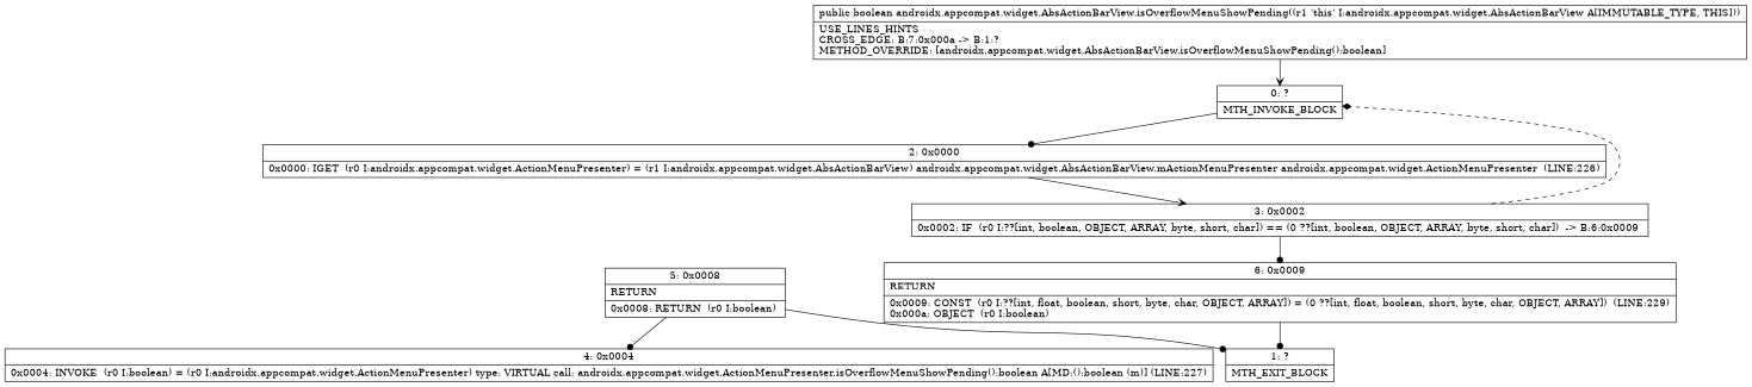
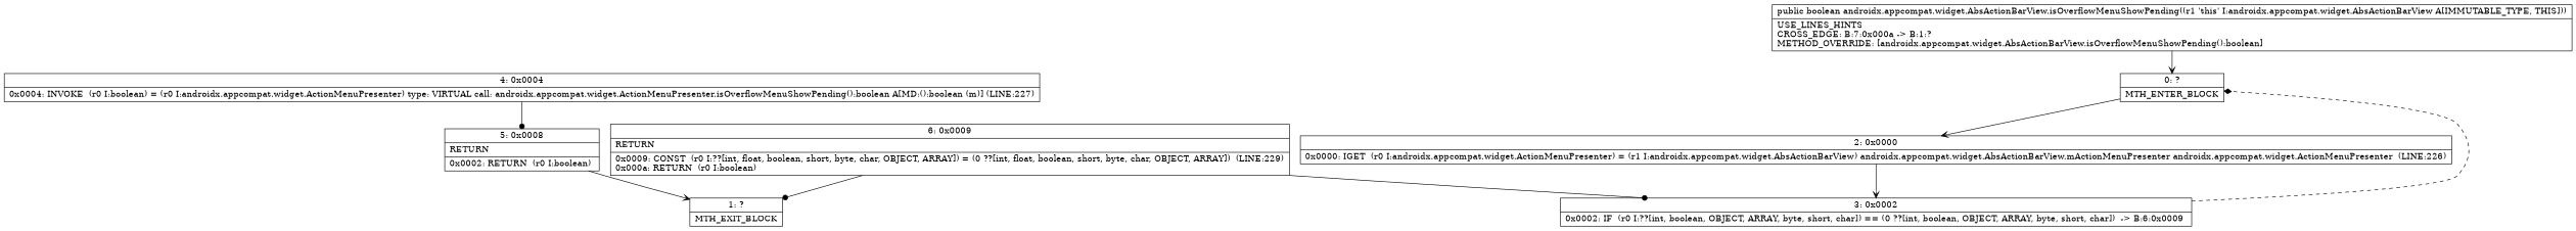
  digraph {
    node [shape=record]
    edge [arrowhead=vee]
-   n1 [label="{0\:\ ?|MTH_INVOKE_BLOCK\l}"]
+   n1 [label="{0\:\ ?|MTH_ENTER_BLOCK\l}"]
    n2 [label="{2\:\ 0x0000|0x0000: IGET  (r0 I:androidx.appcompat.widget.ActionMenuPresenter) = (r1 I:androidx.appcompat.widget.AbsActionBarView) androidx.appcompat.widget.AbsActionBarView.mActionMenuPresenter androidx.appcompat.widget.ActionMenuPresenter  (LINE:226)\l}"]
    n3 [label="{3\:\ 0x0002|0x0002: IF  (r0 I:??[int, boolean, OBJECT, ARRAY, byte, short, char]) == (0 ??[int, boolean, OBJECT, ARRAY, byte, short, char])  \-\> B:6:0x0009 \l}"]
-   n4 [label="{6\:\ 0x0009|RETURN\l|0x0009: CONST  (r0 I:??[int, float, boolean, short, byte, char, OBJECT, ARRAY]) = (0 ??[int, float, boolean, short, byte, char, OBJECT, ARRAY])  (LINE:229)\l0x000a: OBJECT  (r0 I:boolean) \l}"]
+   n4 [label="{6\:\ 0x0009|RETURN\l|0x0009: CONST  (r0 I:??[int, float, boolean, short, byte, char, OBJECT, ARRAY]) = (0 ??[int, float, boolean, short, byte, char, OBJECT, ARRAY])  (LINE:229)\l0x000a: RETURN  (r0 I:boolean) \l}"]
    n5 [label="{4\:\ 0x0004|0x0004: INVOKE  (r0 I:boolean) = (r0 I:androidx.appcompat.widget.ActionMenuPresenter) type: VIRTUAL call: androidx.appcompat.widget.ActionMenuPresenter.isOverflowMenuShowPending():boolean A[MD:():boolean (m)] (LINE:227)\l}"]
-   n6 [label="{5\:\ 0x0008|RETURN\l|0x0008: RETURN  (r0 I:boolean) \l}"]
+   n6 [label="{5\:\ 0x0008|RETURN\l|0x0002: RETURN  (r0 I:boolean) \l}"]
    n7 [label="{1\:\ ?|MTH_EXIT_BLOCK\l}"]
    n8 [label="{public boolean androidx.appcompat.widget.AbsActionBarView.isOverflowMenuShowPending((r1 'this' I:androidx.appcompat.widget.AbsActionBarView A[IMMUTABLE_TYPE, THIS]))  | USE_LINES_HINTS\lCROSS_EDGE: B:7:0x000a \-\> B:1:?\lMETHOD_OVERRIDE: [androidx.appcompat.widget.AbsActionBarView.isOverflowMenuShowPending():boolean]\l}"]
-   n1 -> n2 [arrowhead=dot]
+   n1 -> n2
    n2 -> n3
    n3 -> n1 [arrowhead=diamond style=dashed]
-   n3 -> n4 [arrowhead=dot]
+   n4 -> n3 [arrowhead=dot]
    n4 -> n7 [arrowhead=dot]
-   n6 -> n5 [arrowhead=dot]
-   n6 -> n7 [arrowhead=dot]
+   n5 -> n6 [arrowhead=dot]
+   n6 -> n7
    n8 -> n1
  }
